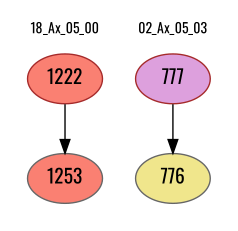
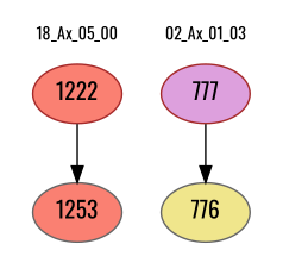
  digraph {
    fontname=Oswald
    node [color=brown fillcolor=salmon fontname=Oswald style=filled]
    edge [color=black fontname=Oswald style=solid]
    n1 [label=1222]
    n2 [color=gray40 label=1253]
    n3 [fillcolor=plum label=777]
    n4 [color=gray40 fillcolor=khaki label=776]
    subgraph cluster_1 {
      color=white
      fontsize=10
      label="18_Ax_05_00"
      n1
      n2
    }
    subgraph cluster_2 {
      color=white
      fontsize=10
-     label="02_Ax_05_03"
+     label="02_Ax_01_03"
      n3
      n4
    }
    n1 -> n2
    n3 -> n4
  }
